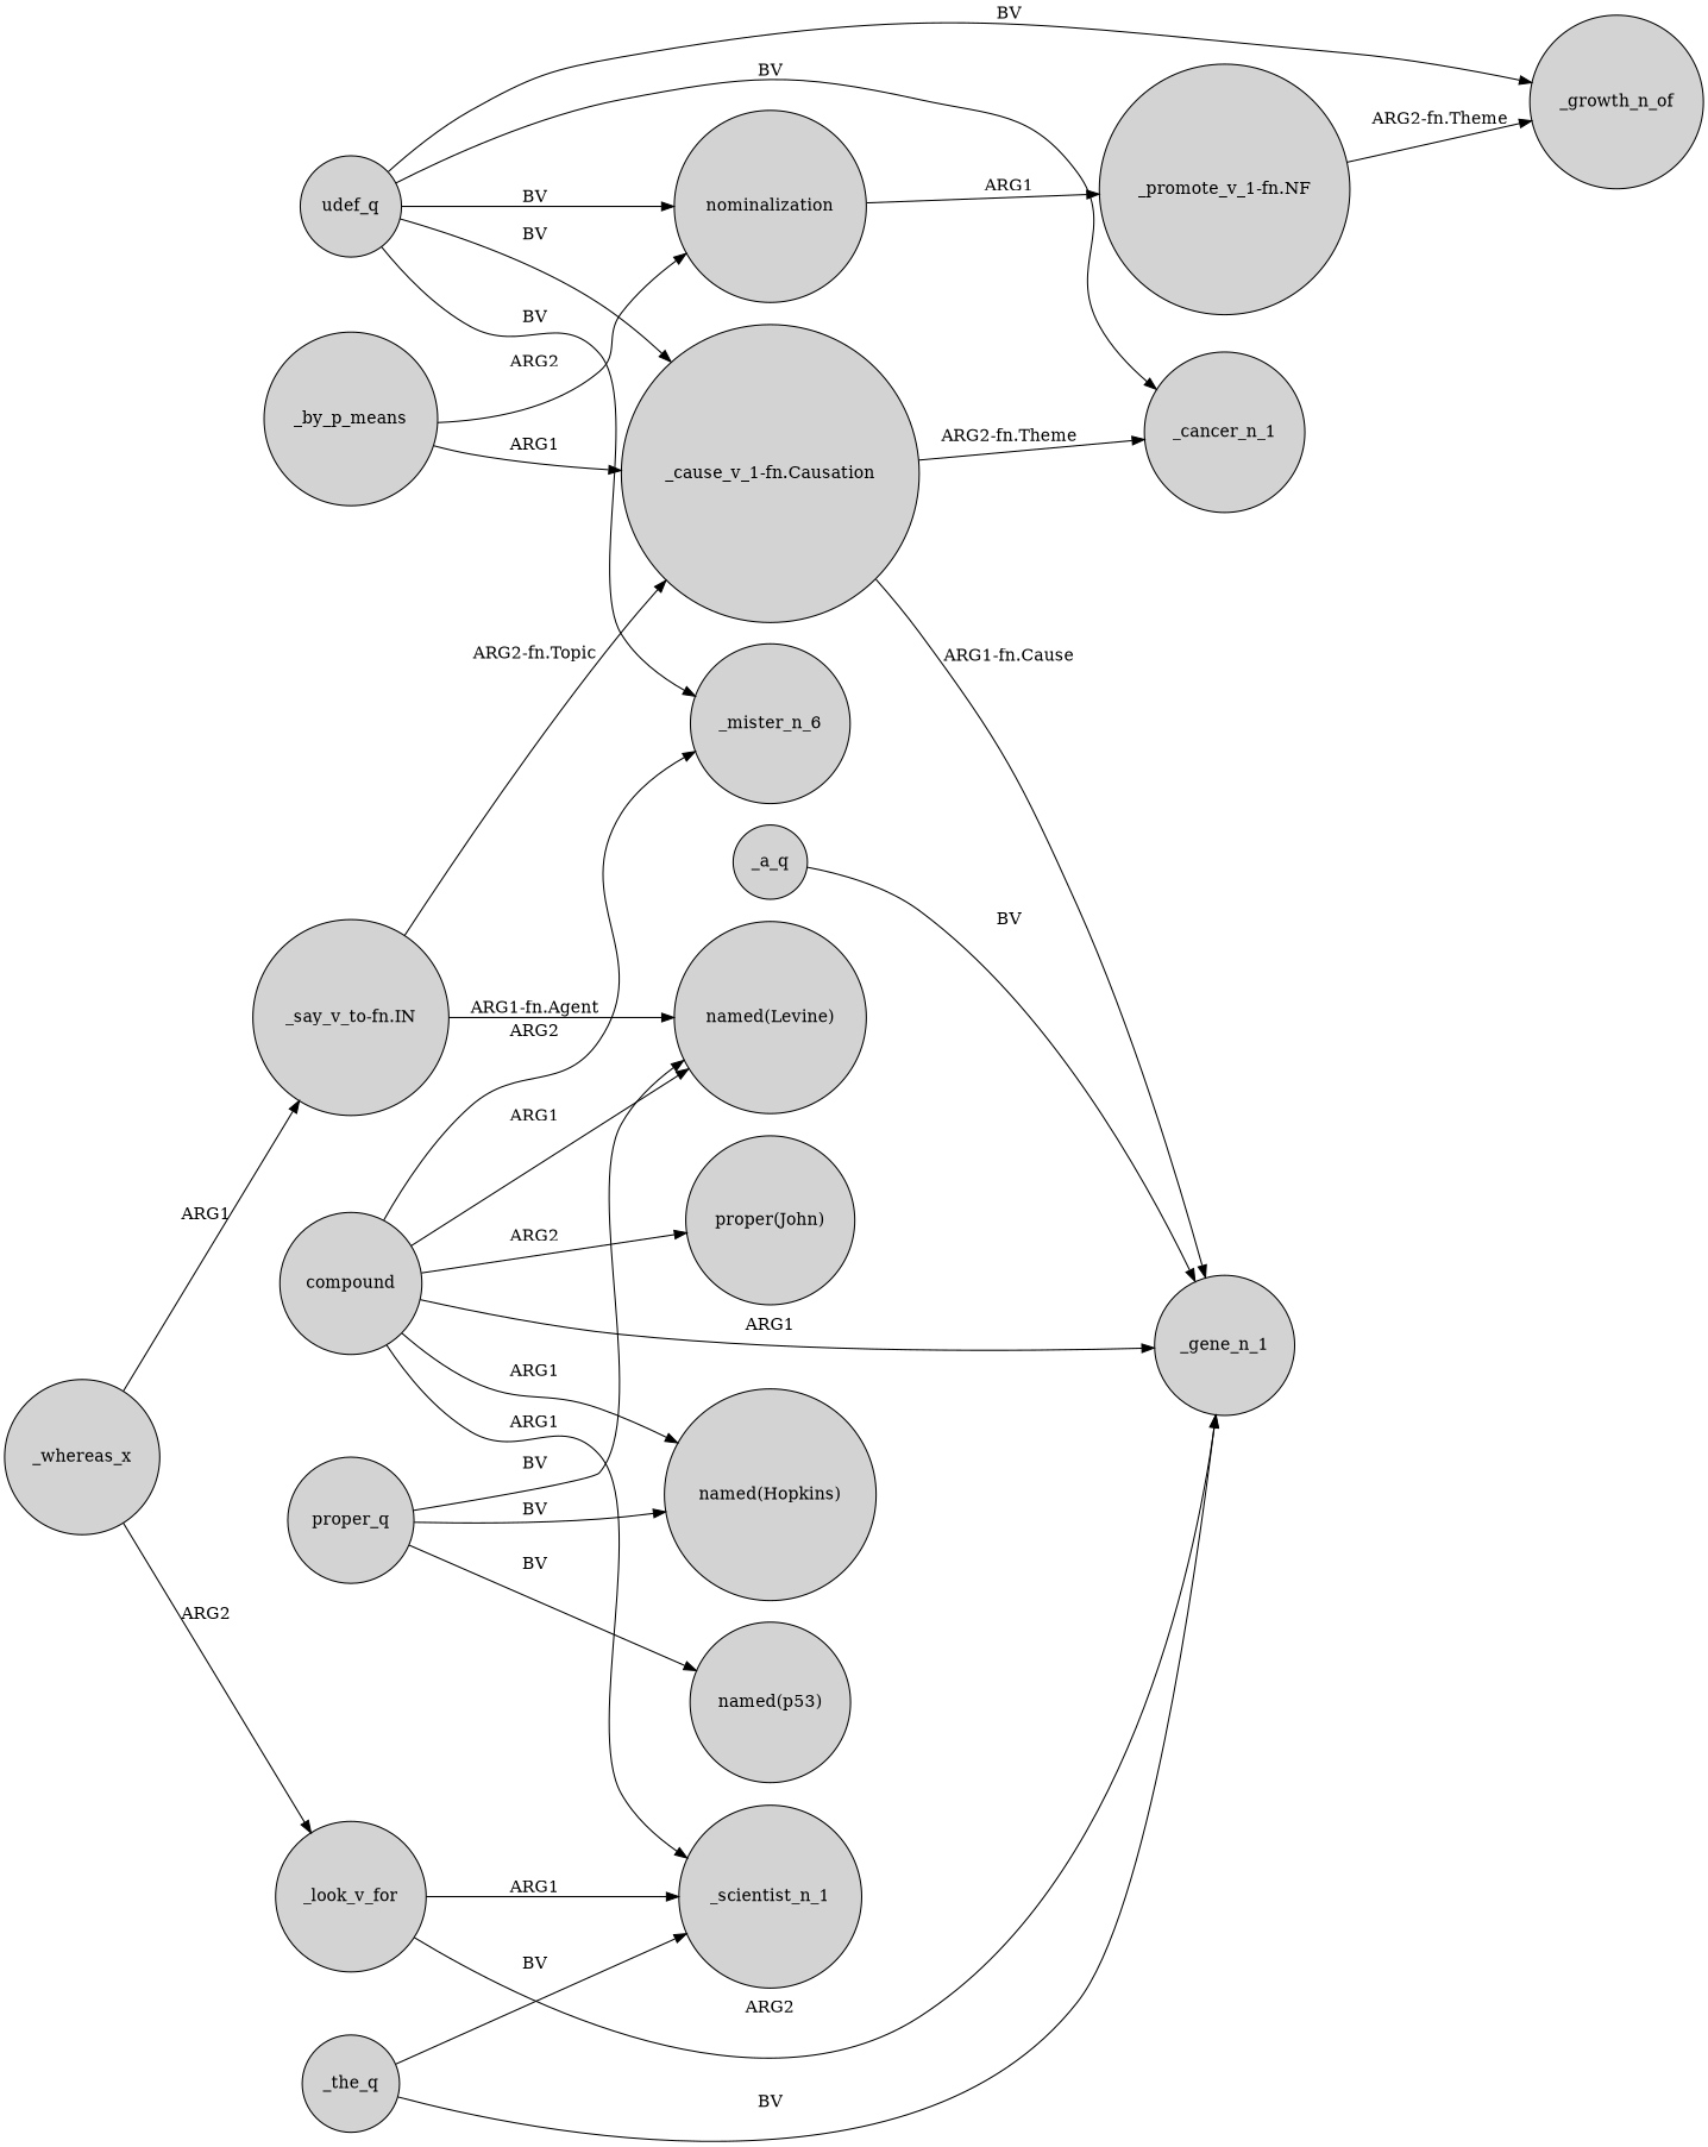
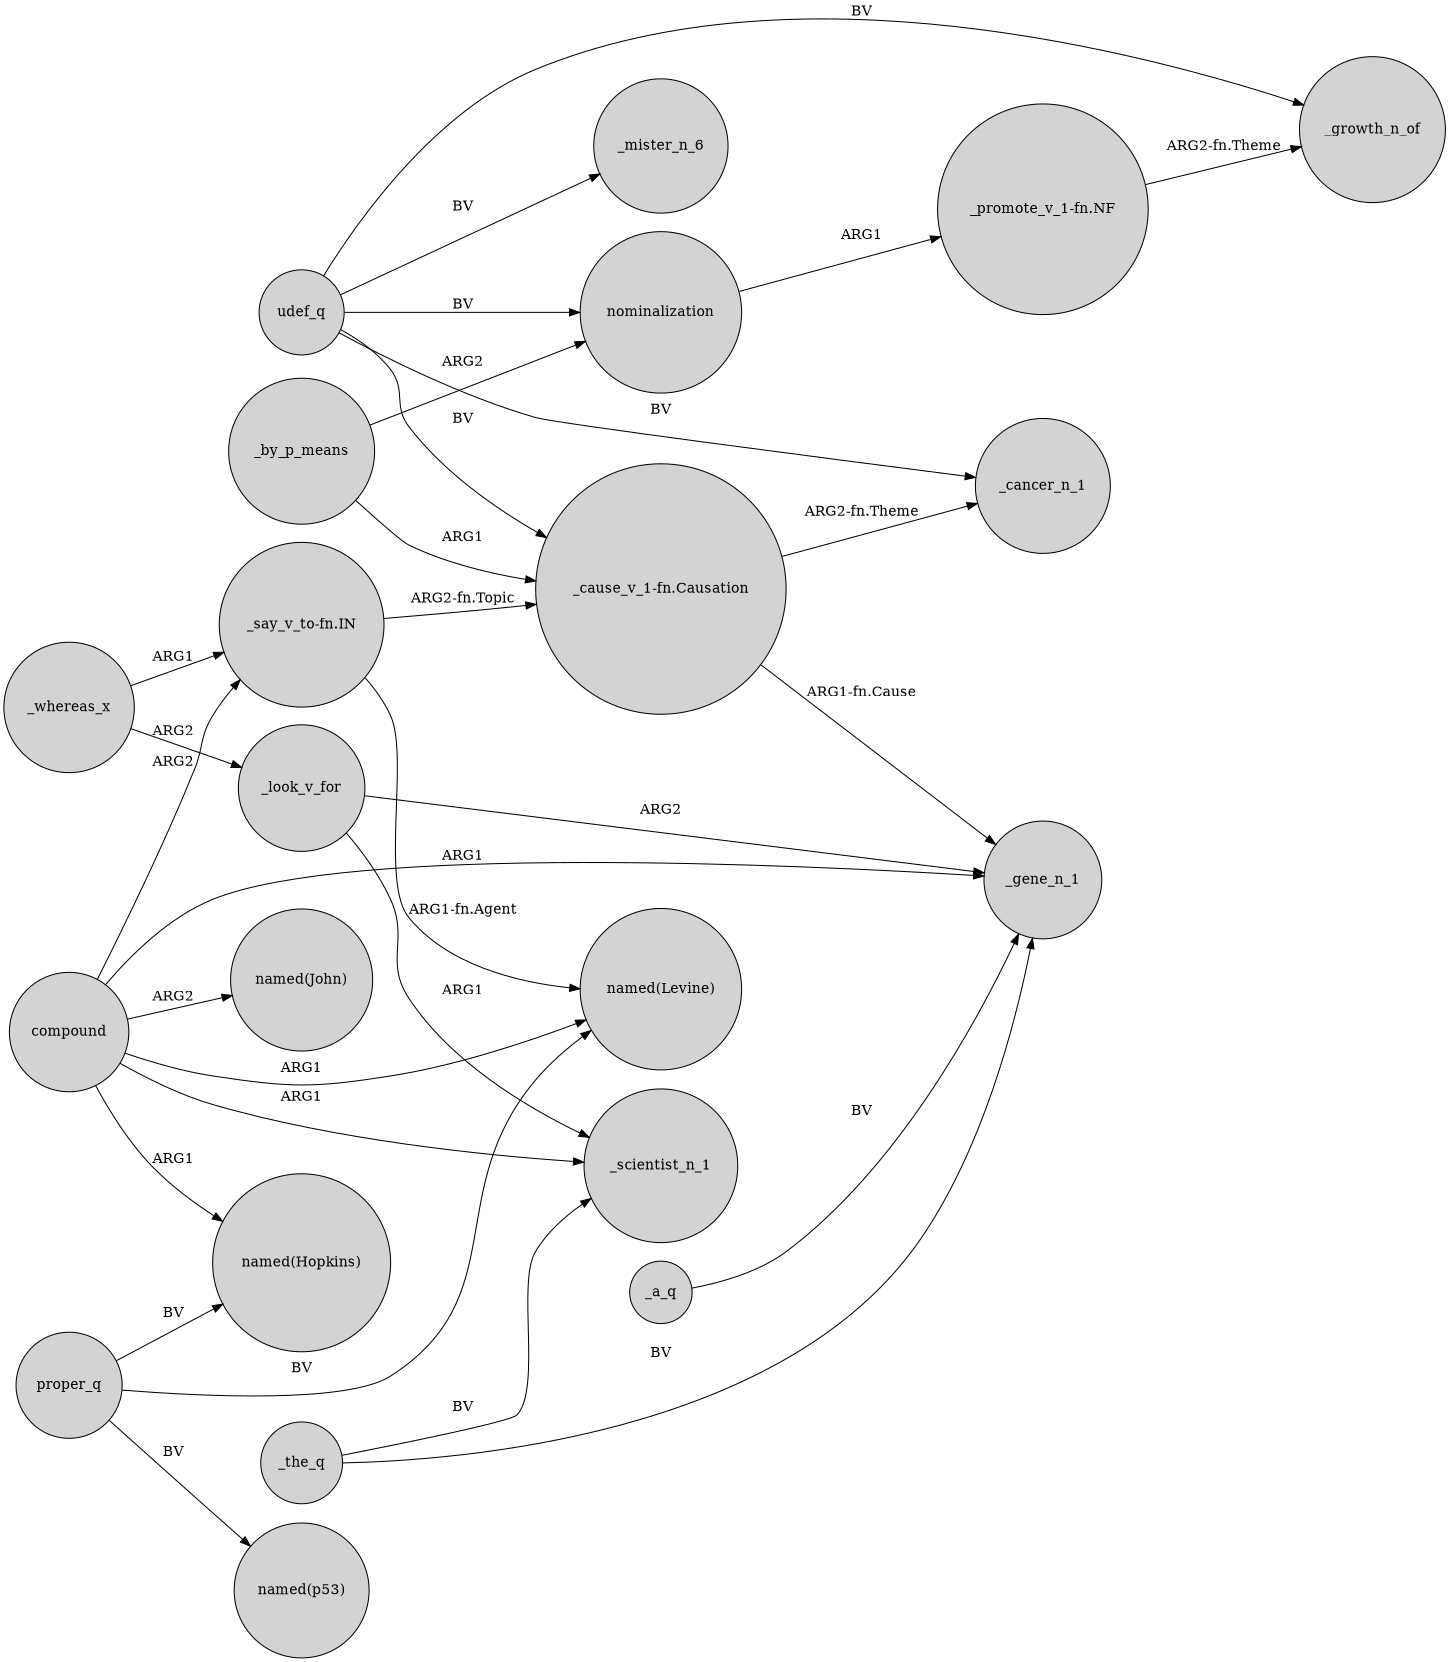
  digraph {
    rankdir=LR
    node [shape=circle style=filled]
    compound
-   "named(John)" [label="proper(John)"]
+   "named(John)"
    _gene_n_1
    "named(Hopkins)"
    n5 [label=_mister_n_6]
    "named(Levine)"
    _scientist_n_1
    "_cause_v_1-fn.Causation"
    _cancer_n_1
    udef_q
    nominalization
    _growth_n_of
    "_promote_v_1-fn.NF"
    _by_p_means
    proper_q
    "named(p53)"
    _a_q
    _whereas_x
    _look_v_for
    "_say_v_to-fn.IN"
    _the_q
    compound -> "named(John)" [label=ARG2]
    compound -> _gene_n_1 [label=ARG1]
    compound -> "named(Hopkins)" [label=ARG1]
-   compound -> n5 [label=ARG2]
+   compound -> "_say_v_to-fn.IN" [label=ARG2]
    compound -> "named(Levine)" [label=ARG1]
    compound -> _scientist_n_1 [label=ARG1]
    "_cause_v_1-fn.Causation" -> _gene_n_1 [label="ARG1-fn.Cause"]
    "_cause_v_1-fn.Causation" -> _cancer_n_1 [label="ARG2-fn.Theme"]
    udef_q -> n5 [label=BV]
    udef_q -> "_cause_v_1-fn.Causation" [label=BV]
    udef_q -> _cancer_n_1 [label=BV]
    udef_q -> nominalization [label=BV]
    udef_q -> _growth_n_of [label=BV]
    nominalization -> "_promote_v_1-fn.NF" [label=ARG1]
    "_promote_v_1-fn.NF" -> _growth_n_of [label="ARG2-fn.Theme"]
    _by_p_means -> "_cause_v_1-fn.Causation" [label=ARG1]
    _by_p_means -> nominalization [label=ARG2]
    proper_q -> "named(Hopkins)" [label=BV]
    proper_q -> "named(Levine)" [label=BV]
    proper_q -> "named(p53)" [label=BV]
    _a_q -> _gene_n_1 [label=BV]
    _whereas_x -> _look_v_for [label=ARG2]
    _whereas_x -> "_say_v_to-fn.IN" [label=ARG1]
    _look_v_for -> _gene_n_1 [label=ARG2]
    _look_v_for -> _scientist_n_1 [label=ARG1]
    "_say_v_to-fn.IN" -> "named(Levine)" [label="ARG1-fn.Agent"]
    "_say_v_to-fn.IN" -> "_cause_v_1-fn.Causation" [label="ARG2-fn.Topic"]
    _the_q -> _gene_n_1 [label=BV]
    _the_q -> _scientist_n_1 [label=BV]
  }
